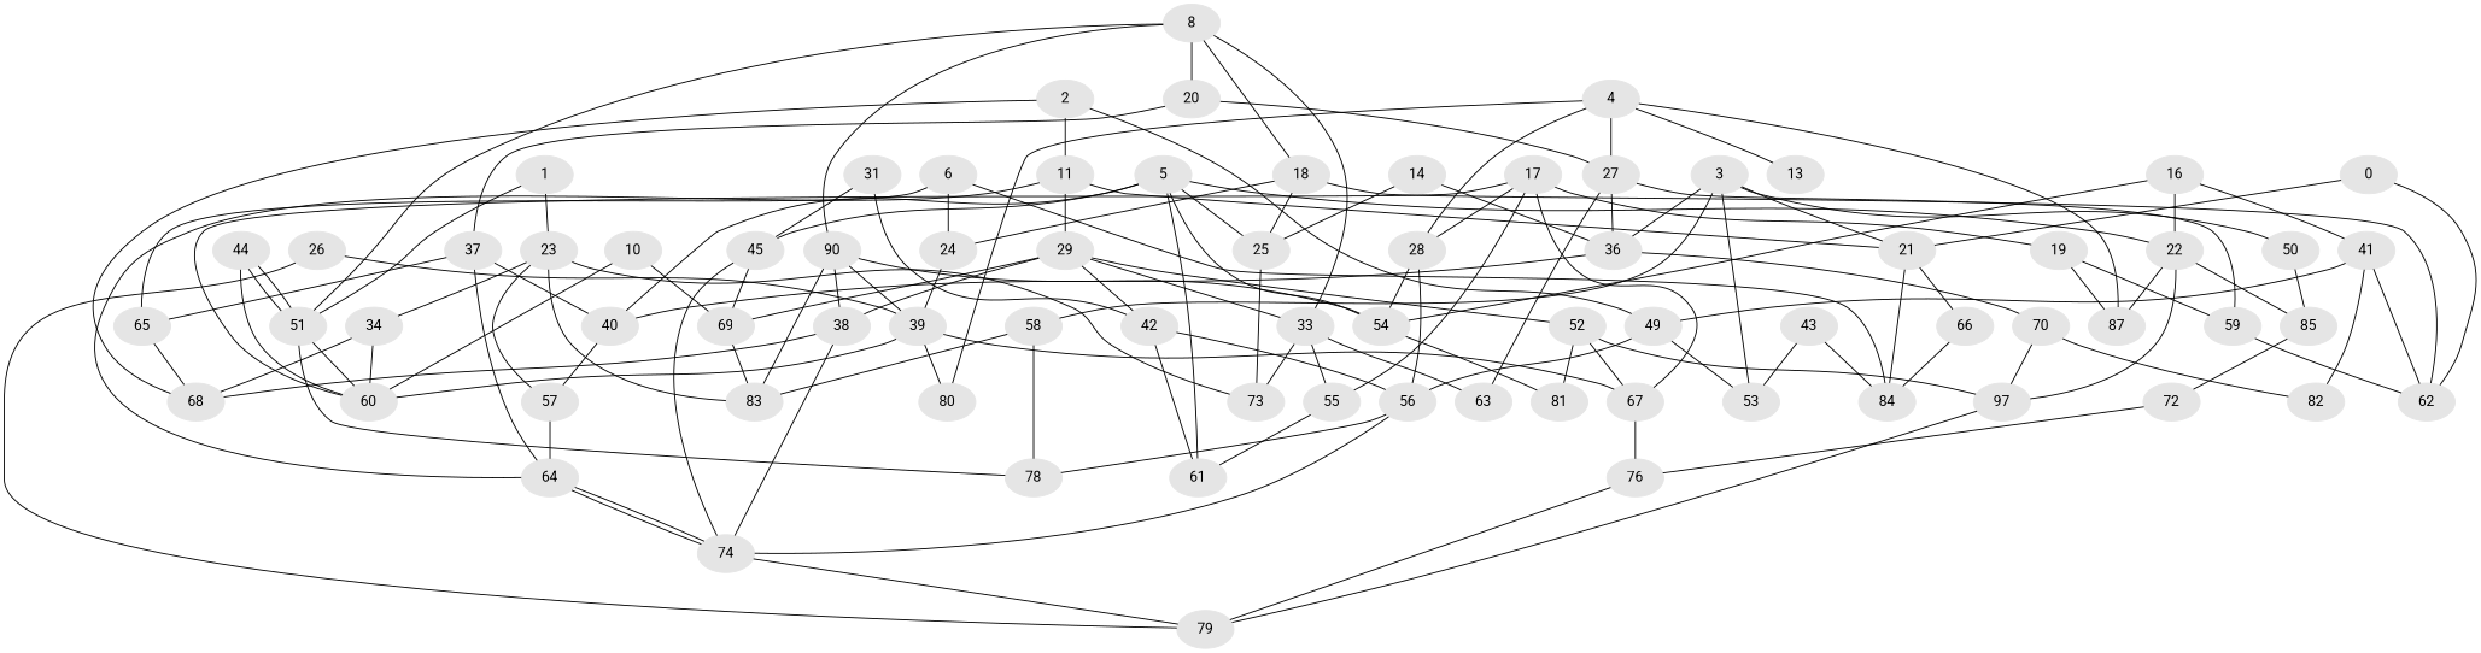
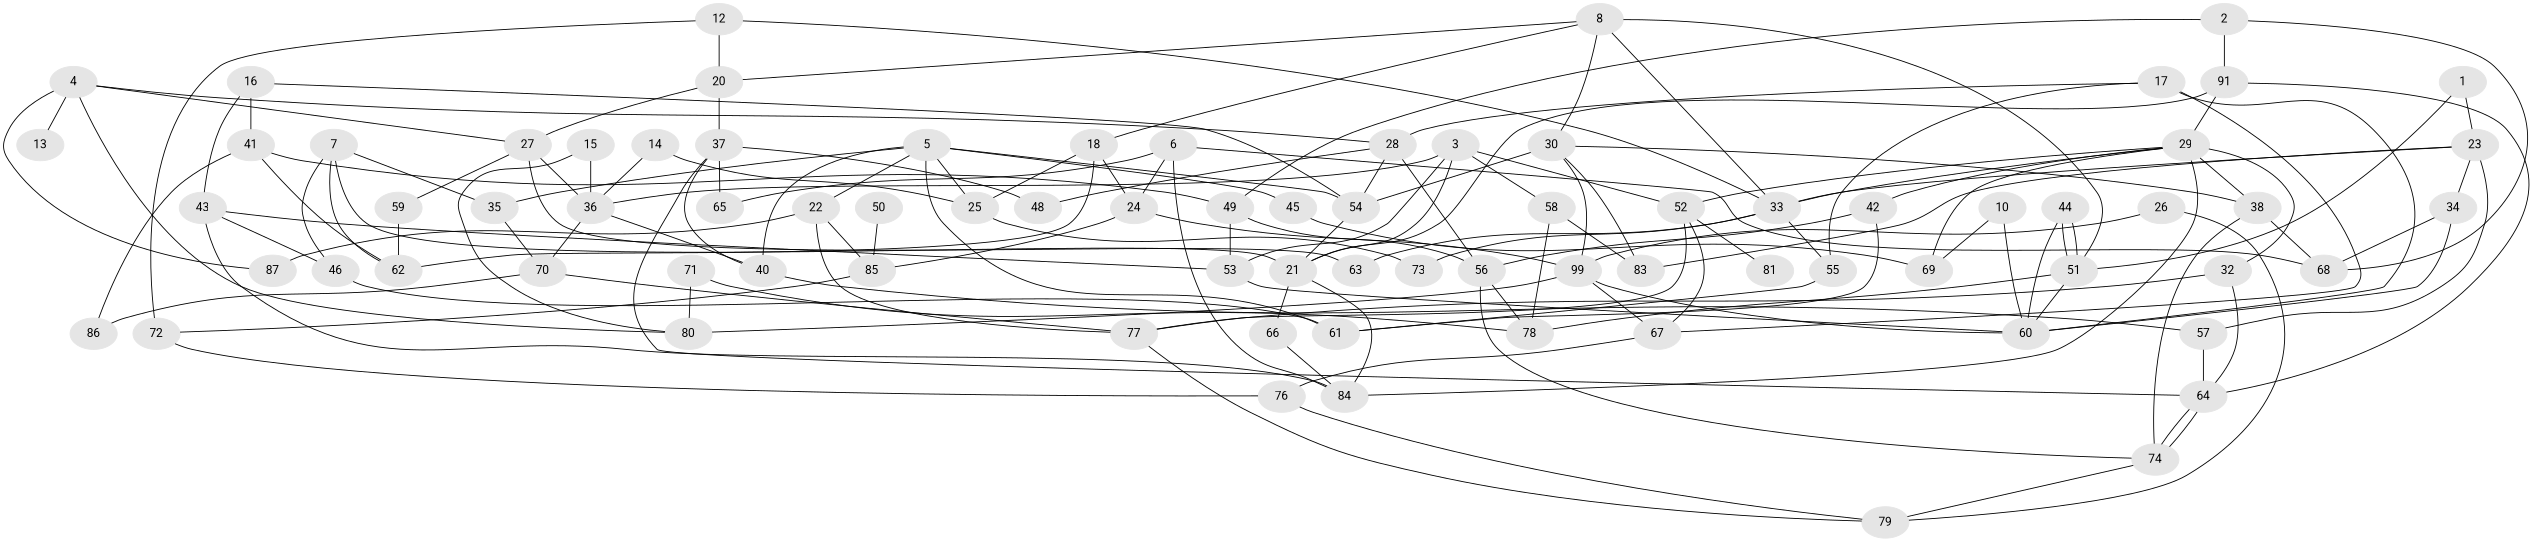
  graph {
    fontname=Roboto
    node [color=gray90 fontname=Roboto style=filled]
    edge [fontname=Roboto]
    1
    23
    51
    33
    34
    57
    83
    60
    78
    2
-   11
+   11 [label=91]
    49
    68
    21
    29
    64
    53
    56
    3
    36
    50
    58
    84
    66
    40
    70
    85
    4
    13
    27
    28
    n32 [label=87]
    80
    59
    63
    54
+   48
    5
    22
    25
+   35
    45
    61
-   77 [label=97]
+   77
    73
    69
    74
    81
    6
    24
    65
-   39
-   7 [label=0]
+   39 [label=99]
+   7
+   46
    62
    8
    18
    20
-   30 [label=90]
+   30
    37
    38
    55
    10
+   71
+   32
    42
    52
+   12
    72
    76
    14
+   15
    16
    41
    43
-   82
+   82 [label=86]
    17
-   19
    67
    79
    26
-   31
    44
    1 -- 23
    1 -- 51
-   23 -- 73
+   23 -- 33
    23 -- 34
    23 -- 57
    23 -- 83
    51 -- 60
    51 -- 78
    33 -- 63
    33 -- 73
    33 -- 55
    34 -- 60
    34 -- 68
    57 -- 64
    2 -- 11
    2 -- 49
    2 -- 68
    11 -- 21
    11 -- 29
    11 -- 64
    49 -- 53
    49 -- 56
    21 -- 84
    21 -- 66
    29 -- 33
+   29 -- 84
    29 -- 69
    29 -- 38
+   29 -- 32
    29 -- 42
    29 -- 52
    64 -- 74
    64 -- 74
+   53 -- 60
    56 -- 78
    56 -- 74
    3 -- 21
    3 -- 53
    3 -- 36
-   3 -- 50
+   3 -- 52
    3 -- 58
    36 -- 40
    36 -- 70
    50 -- 85
    58 -- 83
    58 -- 78
    66 -- 84
    40 -- 57
    70 -- 77
    70 -- 82
    85 -- 72
    4 -- 13
    4 -- 27
    4 -- 28
    4 -- n32
    4 -- 80
    27 -- 36
    27 -- 59
    27 -- 63
    28 -- 56
    28 -- 54
+   28 -- 48
    59 -- 62
-   54 -- 81
+   54 -- 21
    5 -- 40
    5 -- 54
    5 -- 22
    5 -- 25
+   5 -- 35
    5 -- 45
    5 -- 61
    22 -- 85
    22 -- n32
    22 -- 77
    25 -- 73
+   35 -- 70
    45 -- 69
-   45 -- 74
    77 -- 79
-   69 -- 83
    74 -- 79
-   65 -- 68
+   6 -- 68
    6 -- 84
    6 -- 24
    6 -- 65
+   24 -- 85
    24 -- 39
    39 -- 60
    39 -- 80
    39 -- 67
    7 -- 21
+   7 -- 35
+   7 -- 46
    7 -- 62
+   46 -- 61
    8 -- 51
    8 -- 33
    8 -- 18
    8 -- 20
    8 -- 30
    18 -- 25
    18 -- 24
    18 -- 62
    20 -- 27
    20 -- 37
    30 -- 83
    30 -- 54
    30 -- 39
    30 -- 38
    37 -- 64
    37 -- 40
+   37 -- 48
    37 -- 65
    38 -- 68
    38 -- 74
    55 -- 61
    10 -- 60
    10 -- 69
+   71 -- 78
+   71 -- 80
+   32 -- 64
+   32 -- 77
    42 -- 56
    42 -- 61
    52 -- 77
    52 -- 81
    52 -- 67
+   12 -- 33
+   12 -- 20
+   12 -- 72
    72 -- 76
    76 -- 79
    14 -- 36
    14 -- 25
+   15 -- 36
+   15 -- 80
    16 -- 54
    16 -- 41
-   16 -- 22
+   16 -- 43
    41 -- 49
    41 -- 62
    41 -- 82
    43 -- 53
    43 -- 84
+   43 -- 46
    17 -- 60
    17 -- 28
    17 -- 55
-   17 -- 19
    17 -- 67
-   19 -- n32
-   19 -- 59
    67 -- 76
    26 -- 39
    26 -- 79
-   31 -- 45
-   31 -- 42
    44 -- 51
    44 -- 51
    44 -- 60
  }
